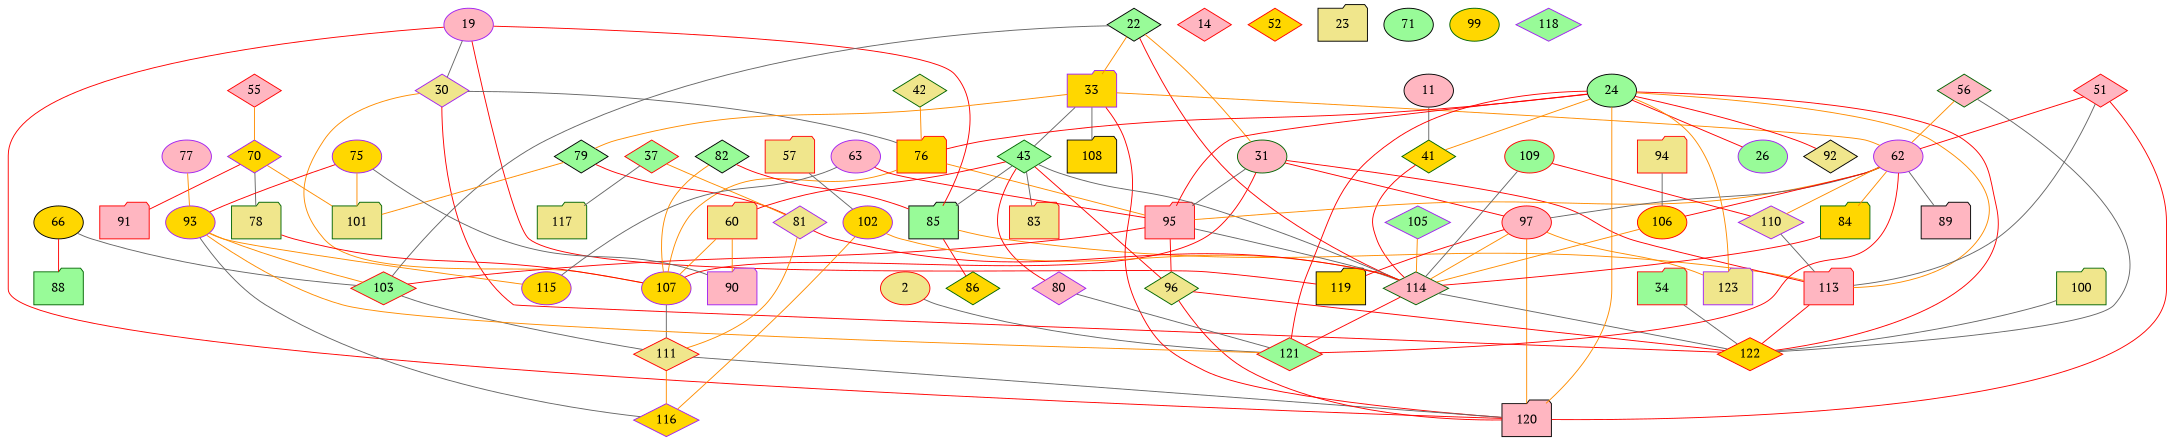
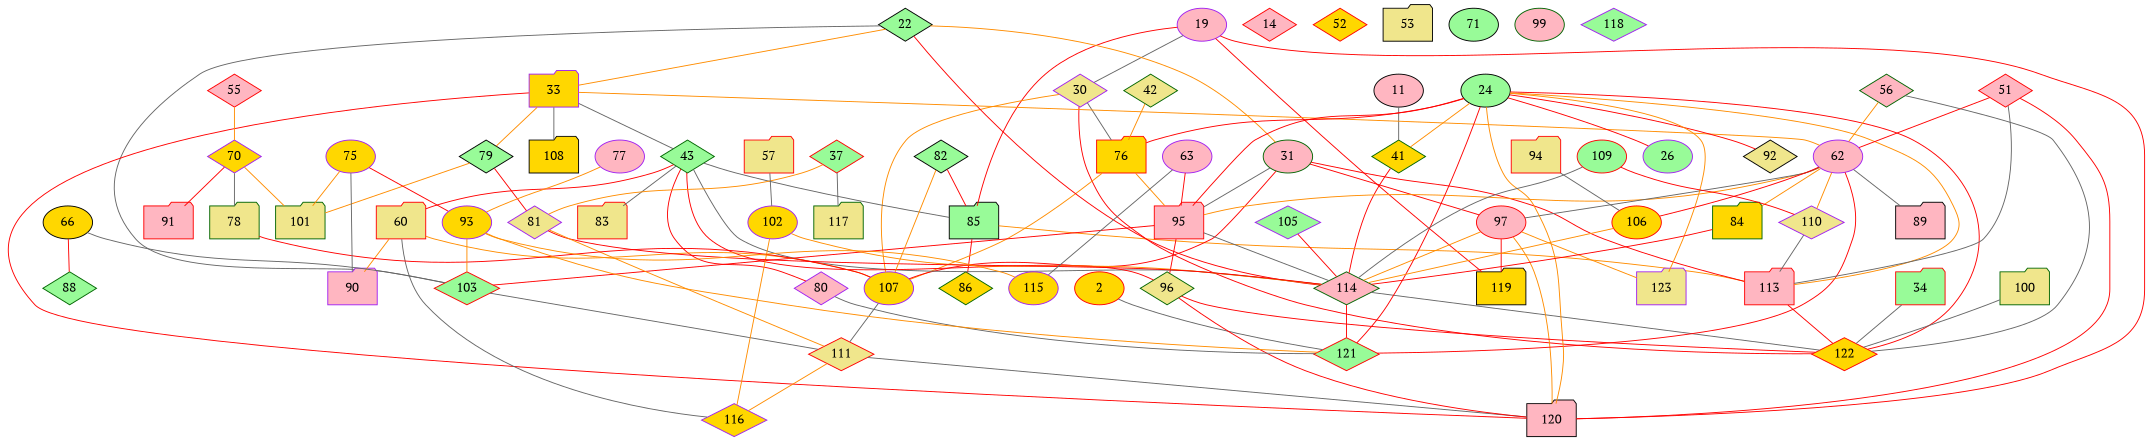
  graph {
    fontname="PT Serif"
    node [color=red fillcolor=lightpink fontname="PT Serif" shape=diamond style=filled]
    edge [color=red fontname="PT Serif"]
    121 [fillcolor=palegreen super="+98"]
-   2 [fillcolor=khaki shape=ellipse]
+   2 [fillcolor=gold shape=ellipse]
    11 [color=black shape=ellipse]
    41 [color=darkgreen fillcolor=gold]
    114 [color=darkgreen super="+29+8+112"]
    14
    19 [color=purple shape=ellipse super="+3"]
    30 [color=purple fillcolor=khaki]
    85 [color=black fillcolor=palegreen shape=folder super="+72"]
    119 [color=black fillcolor=gold shape=folder]
    120 [color=black shape=folder super="+104"]
    76 [fillcolor=gold shape=folder super="+73"]
    122 [fillcolor=gold super="+68+74"]
    107 [color=purple fillcolor=gold shape=ellipse super="+6+18"]
    113 [shape=folder super="+64"]
    86 [color=darkgreen fillcolor=gold]
    31 [color=darkgreen shape=ellipse super="+1+23"]
    95 [shape=folder super="+50+40"]
    97 [shape=ellipse super="+69+61"]
    22 [color=black fillcolor=palegreen]
    33 [color=purple fillcolor=gold shape=folder]
    103 [fillcolor=palegreen super="+49"]
    43 [color=darkgreen fillcolor=palegreen super="+21"]
    62 [color=purple shape=ellipse super="+36+38"]
    79 [color=black fillcolor=palegreen super="+67"]
    108 [color=black fillcolor=gold shape=folder]
    111 [fillcolor=khaki]
    24 [color=black fillcolor=palegreen shape=ellipse super="+10"]
    26 [color=purple fillcolor=palegreen shape=ellipse]
    92 [color=black fillcolor=khaki]
    123 [color=purple fillcolor=khaki shape=folder]
    96 [color=darkgreen fillcolor=khaki super="+54"]
    102 [color=purple fillcolor=gold shape=ellipse]
    116 [color=purple fillcolor=gold super="+87"]
    60 [fillcolor=khaki shape=folder]
    80 [color=purple]
    83 [fillcolor=khaki shape=folder]
    84 [color=darkgreen fillcolor=gold shape=folder]
    89 [color=black shape=folder]
    106 [fillcolor=gold shape=ellipse]
    110 [color=purple fillcolor=khaki]
    81 [color=purple fillcolor=khaki]
    101 [color=darkgreen fillcolor=khaki shape=folder]
    34 [fillcolor=palegreen shape=folder]
    37 [fillcolor=palegreen]
    117 [color=darkgreen fillcolor=khaki shape=folder]
    42 [color=darkgreen fillcolor=khaki]
    90 [color=purple shape=folder]
    51 [super="+15"]
    52 [fillcolor=gold]
-   53 [color=black fillcolor=khaki shape=folder label=23]
+   53 [color=black fillcolor=khaki shape=folder]
    70 [color=purple fillcolor=gold super="+44"]
    78 [color=darkgreen fillcolor=khaki shape=folder]
    91 [shape=folder]
    55
    56 [color=darkgreen]
    57 [fillcolor=khaki shape=folder]
    63 [color=purple shape=ellipse]
    115 [color=purple fillcolor=gold shape=ellipse]
    100 [color=darkgreen fillcolor=khaki shape=folder super="+58"]
    66 [color=black fillcolor=gold shape=ellipse super="+46"]
-   88 [color=darkgreen fillcolor=palegreen shape=folder]
+   88 [color=darkgreen fillcolor=palegreen]
    71 [color=black fillcolor=palegreen shape=ellipse]
    75 [color=purple fillcolor=gold shape=ellipse]
    93 [color=purple fillcolor=gold shape=ellipse super="+17"]
    77 [color=purple shape=ellipse]
    82 [color=black fillcolor=palegreen]
    94 [fillcolor=khaki shape=folder]
-   99 [color=darkgreen fillcolor=gold shape=ellipse]
+   99 [color=darkgreen shape=ellipse]
    105 [color=purple fillcolor=palegreen]
    109 [fillcolor=palegreen shape=ellipse super="+39"]
    118 [color=purple fillcolor=palegreen]
    2 -- 121 [color=gray40]
    11 -- 41 [color=gray40]
    41 -- 114
    114 -- 121 [weight=2]
    114 -- 122 [color=gray40 weight=2]
    19 -- 30 [color=gray40]
    19 -- 85
    19 -- 119
    19 -- 120
    30 -- 76 [color=gray40]
    30 -- 122
    30 -- 107 [color=darkorange]
    85 -- 113 [color=darkorange weight=2]
    85 -- 86
    76 -- 107 [color=darkorange]
    76 -- 95 [color=darkorange]
    107 -- 111 [color=gray40 weight=2]
    113 -- 122
    31 -- 107
    31 -- 113 [weight=2]
    31 -- 95 [color=gray40 weight=2]
    31 -- 97
    95 -- 114 [color=gray40]
    95 -- 103 [weight=2]
    95 -- 96
    97 -- 114 [color=darkorange weight=3]
    97 -- 119
    97 -- 120 [color=darkorange weight=2]
    97 -- 123 [color=darkorange]
    22 -- 114
    22 -- 31 [color=darkorange]
    22 -- 33 [color=darkorange]
    22 -- 103 [color=gray40]
    33 -- 120
    33 -- 43 [color=gray40]
    33 -- 62 [color=darkorange]
    33 -- 79 [color=darkorange weight=2]
    33 -- 108 [color=gray40]
    103 -- 111 [color=gray40]
    43 -- 114 [color=gray40 weight=2]
    43 -- 85 [color=gray40]
    43 -- 96 [weight=2]
    43 -- 60
    43 -- 80
    43 -- 83 [color=gray40]
    62 -- 121
    62 -- 95 [color=darkorange weight=3]
    62 -- 97 [color=gray40]
    62 -- 84 [color=darkorange]
    62 -- 89 [color=gray40]
    62 -- 106
    62 -- 110 [color=darkorange]
    79 -- 81
    79 -- 101 [color=darkorange]
    111 -- 120 [color=gray40]
    111 -- 116 [color=darkorange]
    24 -- 121
    24 -- 41 [color=darkorange]
    24 -- 120 [color=darkorange weight=2]
    24 -- 76 [weight=2]
    24 -- 122 [weight=2]
    24 -- 113 [color=darkorange]
    24 -- 95
    24 -- 26
    24 -- 92
    24 -- 123 [color=darkorange]
    96 -- 120
    96 -- 122
    102 -- 114 [color=darkorange]
    102 -- 116 [color=darkorange]
    60 -- 107 [color=darkorange]
-   93 -- 116 [color=gray40]
+   60 -- 116 [color=gray40]
    60 -- 90 [color=darkorange]
    80 -- 121 [color=gray40]
    84 -- 114
    106 -- 114 [color=darkorange]
    110 -- 113 [color=gray40]
    81 -- 114
    81 -- 111 [color=darkorange]
    34 -- 122 [color=gray40]
    37 -- 81 [color=darkorange]
    37 -- 117 [color=gray40]
    42 -- 76 [color=darkorange weight=2]
    51 -- 120
    51 -- 113 [color=gray40]
    51 -- 62
    70 -- 101 [color=darkorange]
    70 -- 78 [color=gray40]
    70 -- 91
    78 -- 107
    55 -- 70 [color=darkorange]
    56 -- 122 [color=gray40]
    56 -- 62 [color=darkorange]
    57 -- 102 [color=gray40]
    63 -- 95
    63 -- 115 [color=gray40]
    100 -- 122 [color=gray40]
    66 -- 103 [color=gray40]
    66 -- 88
    75 -- 101 [color=darkorange]
    75 -- 90 [color=gray40]
    75 -- 93
    93 -- 121 [color=darkorange]
    93 -- 103 [color=darkorange weight=2]
    93 -- 115 [color=darkorange]
    77 -- 93 [color=darkorange]
    82 -- 85
    82 -- 107 [color=darkorange]
    94 -- 106 [color=gray40]
-   105 -- 114 [color=darkorange]
+   105 -- 114
    109 -- 114 [color=gray40]
    109 -- 110
  }
